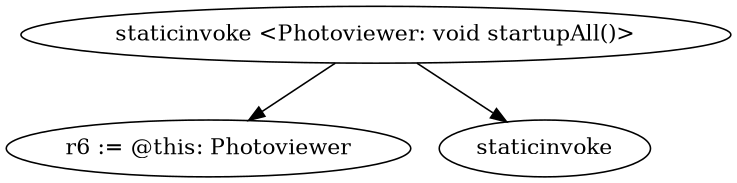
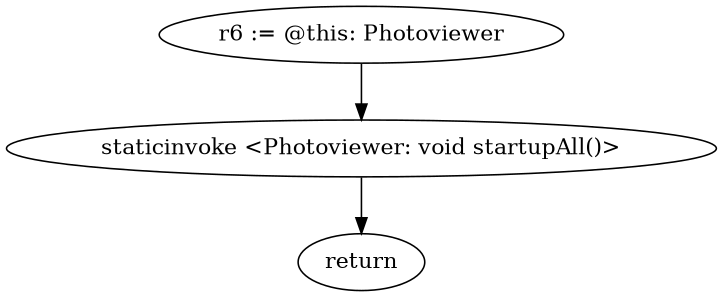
  digraph {
    n1 [label="r6 := @this: Photoviewer"]
    "staticinvoke <Photoviewer: void startupAll()>"
-   return [label=staticinvoke]
-   "staticinvoke <Photoviewer: void startupAll()>" -> n1
+   return
+   n1 -> "staticinvoke <Photoviewer: void startupAll()>"
    "staticinvoke <Photoviewer: void startupAll()>" -> return
  }
